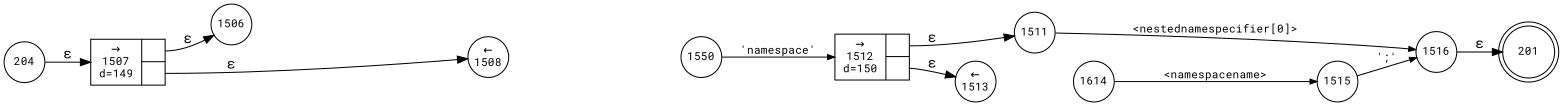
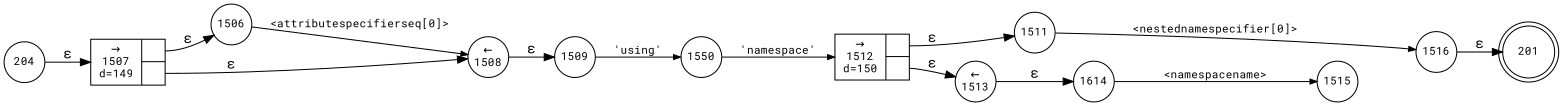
  digraph {
    fontname="Roboto Mono"
    rankdir=LR
    node [fixedsize=true fontname="Roboto Mono" fontsize=11 shape=circle peripheries=1]
    edge [fontname="Roboto Mono"]
    n1 [label=201 shape=doublecircle width=.6 peripheries=""]
    n2 [label=1506 width=.55]
    n3 [label="&larr;\n1508" width=.55]
+   n4 [label=1509 width=.55]
    n5 [fixedsize=false label="{&rarr;\n1507\nd=149|{<p0>|<p1>}}" shape=record]
    n6 [label=1550 width=.55]
    n7 [fixedsize=false label="{&rarr;\n1512\nd=150|{<p0>|<p1>}}" shape=record]
    n8 [label=1511 width=.55]
    n9 [label="&larr;\n1513" width=.55]
    n10 [label=1516 width=.55]
    n11 [label=1614 width=.55]
    n12 [label=204 width=.55]
    n13 [label=1515 width=.55]
+   n2 -> n3 [arrowhead=normal arrowsize=.7 fontsize=11 label="<attributespecifierseq[0]>"]
+   n3 -> n4 [label="&epsilon;"]
+   n4 -> n6 [arrowhead=normal arrowsize=.7 fontsize=11 label="'using'"]
    n5 -> n2 [label="&epsilon;" tailport=p0]
    n5 -> n3 [label="&epsilon;" tailport=p1]
    n6 -> n7 [arrowhead=normal arrowsize=.7 fontsize=11 label="'namespace'"]
    n7 -> n8 [label="&epsilon;" tailport=p0]
    n7 -> n9 [label="&epsilon;" tailport=p1]
    n8 -> n10 [arrowhead=normal arrowsize=.7 fontsize=11 label="<nestednamespecifier[0]>"]
+   n9 -> n11 [label="&epsilon;"]
    n10 -> n1 [label="&epsilon;"]
    n11 -> n13 [arrowhead=normal arrowsize=.7 fontsize=11 label="<namespacename>"]
    n12 -> n5 [label="&epsilon;"]
-   n13 -> n10 [arrowhead=normal arrowsize=.7 fontsize=11 label="';'"]
  }
